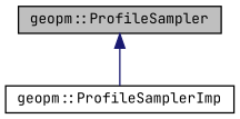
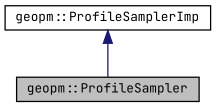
  digraph {
    fontname="JetBrains Mono"
    node [color=black fontname="JetBrains Mono" fontsize=10 shape=record style=filled]
    n1 [fillcolor=grey75 fontcolor=black height=0.2 label="geopm::ProfileSampler" width=0.4]
    n2 [fillcolor=white height=0.2 label="geopm::ProfileSamplerImp" width=0.4]
-   n1 -> n2 [color=midnightblue dir=back fontname="JetBrains Mono" fontsize=10 labelfontname=Helvetica labelfontsize=10 style=solid]
+   n2 -> n1 [color=midnightblue dir=back fontname="JetBrains Mono" fontsize=10 labelfontname=Helvetica labelfontsize=10 style=solid]
  }
